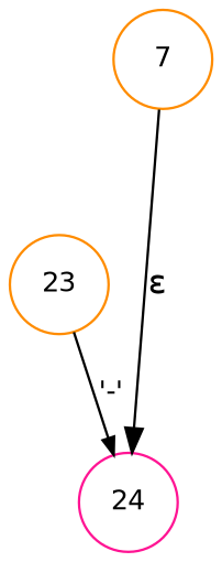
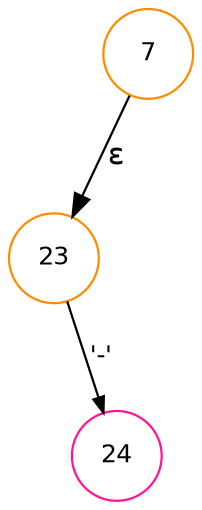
  digraph {
    fontname="DejaVu Sans"
    rankdir=TB
    node [color=darkorange fixedsize=true fontname="DejaVu Sans" fontsize=11 peripheries=1 shape=circle]
    edge [fontname="DejaVu Sans" style=solid]
    n1 [label=7 width=.55]
    n2 [label=23 width=.55]
    n3 [color=deeppink label=24 width=.55]
-   n1 -> n3 [label="&epsilon;"]
+   n1 -> n2 [label="&epsilon;"]
    n2 -> n3 [arrowhead=normal arrowsize=.7 fontsize=11 label="'-'"]
  }
